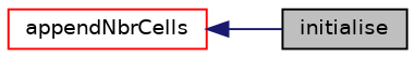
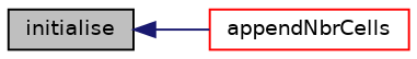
  digraph {
    rankdir=LR
    node [fontname=Helvetica fontsize=10 shape=record]
    n1 [color=black fillcolor=grey75 fontcolor=black height=0.2 label=initialise style=filled width=0.4]
    n2 [color=red height=0.2 label=appendNbrCells width=0.4]
-   n2 -> n1 [color=midnightblue dir=back fontname=Helvetica fontsize=10 labelfontname=Helvetica labelfontsize=10 style=solid]
+   n1 -> n2 [color=midnightblue dir=back fontname=Helvetica fontsize=10 labelfontname=Helvetica labelfontsize=10 style=solid]
  }
